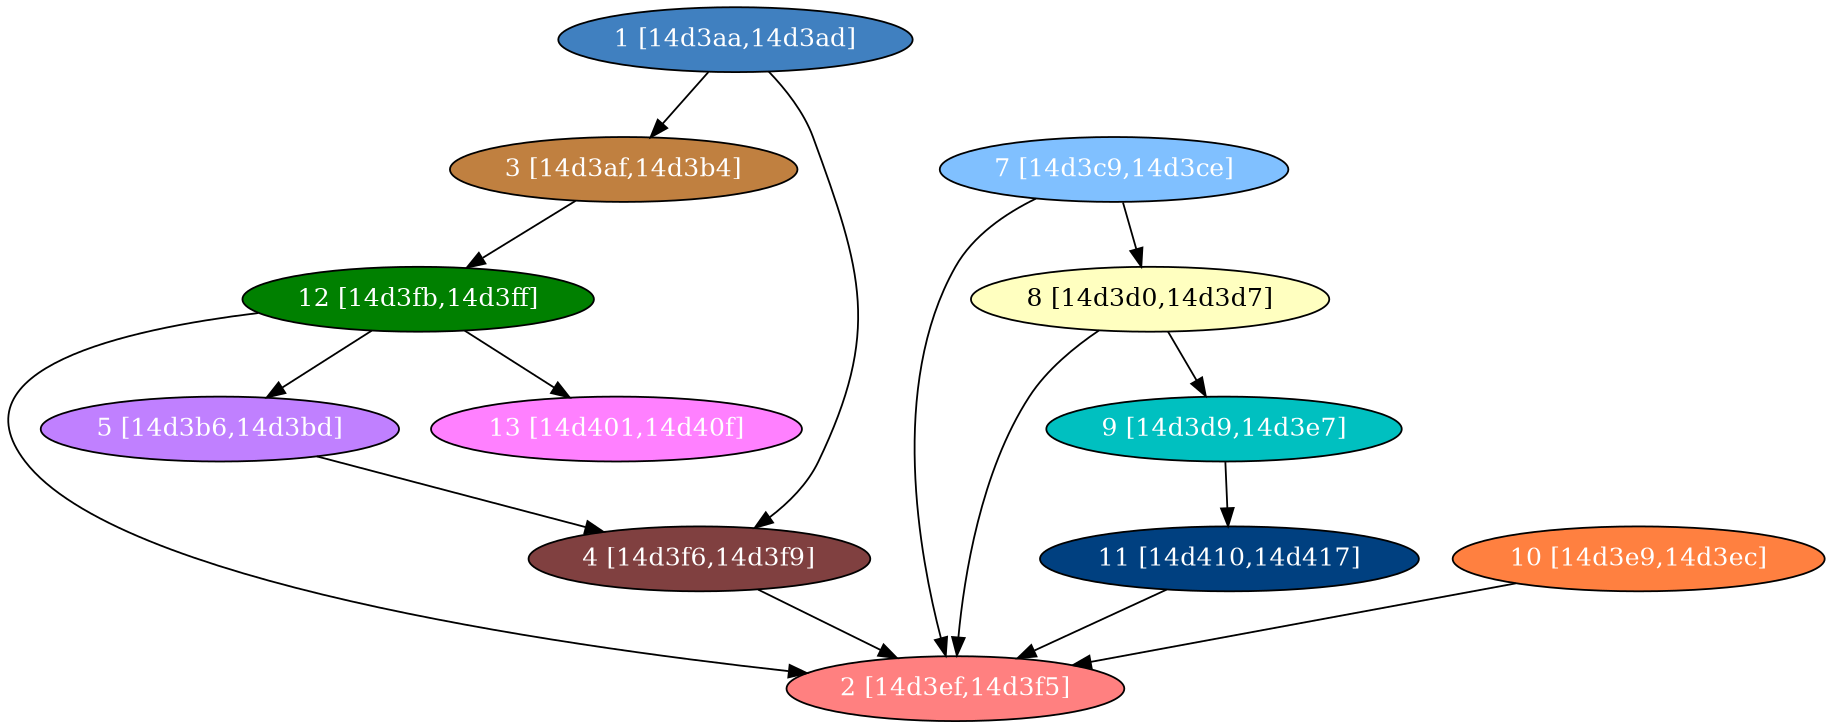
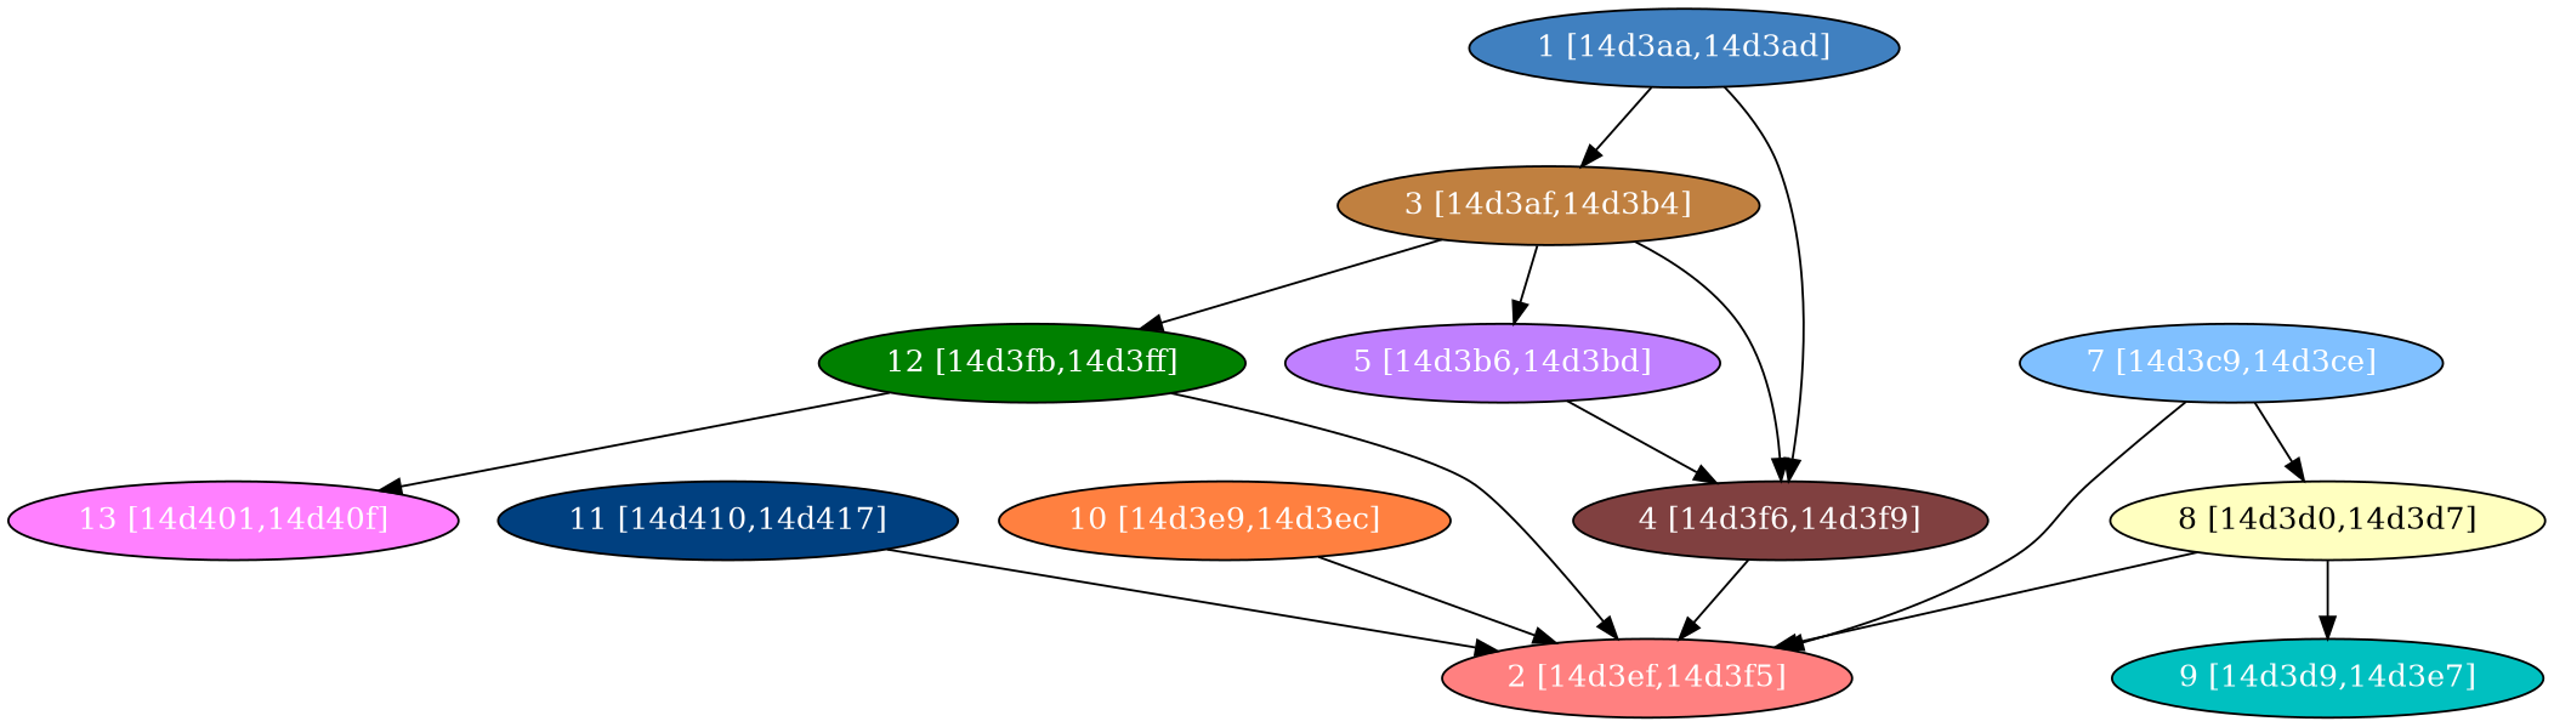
  digraph {
    node [fontcolor="#ffffff" shape=oval style=filled]
    n1 [fillcolor="#4080C0" label="1 [14d3aa,14d3ad]"]
    n2 [fillcolor="#C08040" label="3 [14d3af,14d3b4]"]
    n3 [fillcolor="#804040" label="4 [14d3f6,14d3f9]"]
    n4 [fillcolor="#FF8080" label="2 [14d3ef,14d3f5]"]
    n5 [fillcolor="#C080FF" label="5 [14d3b6,14d3bd]"]
    n6 [fillcolor="#008000" label="12 [14d3fb,14d3ff]"]
    n7 [fillcolor="#FF80FF" label="13 [14d401,14d40f]"]
    n8 [fillcolor="#80C0FF" label="7 [14d3c9,14d3ce]"]
    n9 [fillcolor="#FFFFC0" fontcolor="#000000" label="8 [14d3d0,14d3d7]"]
    n10 [fillcolor="#00C0C0" label="9 [14d3d9,14d3e7]"]
    n11 [fillcolor="#004080" label="11 [14d410,14d417]"]
    n12 [fillcolor="#FF8040" label="10 [14d3e9,14d3ec]"]
    n1 -> n2
    n1 -> n3
-   n6 -> n5
+   n2 -> n3
+   n2 -> n5
    n2 -> n6
    n3 -> n4
    n5 -> n3
    n6 -> n4
    n6 -> n7
    n8 -> n4
    n8 -> n9
    n9 -> n4
    n9 -> n10
-   n10 -> n11
    n11 -> n4
    n12 -> n4
  }
